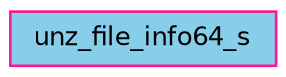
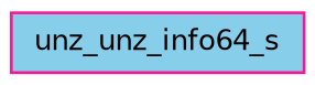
  digraph {
    rankdir=LR
-   n1 [color=deeppink fillcolor=skyblue fontname=Helvetica fontsize=10 height=0.2 label=unz_file_info64_s shape=record style=filled width=0.4]
+   n1 [color=deeppink fillcolor=skyblue fontname=Helvetica fontsize=10 height=0.2 label=unz_unz_info64_s shape=record style=filled width=0.4]
  }
